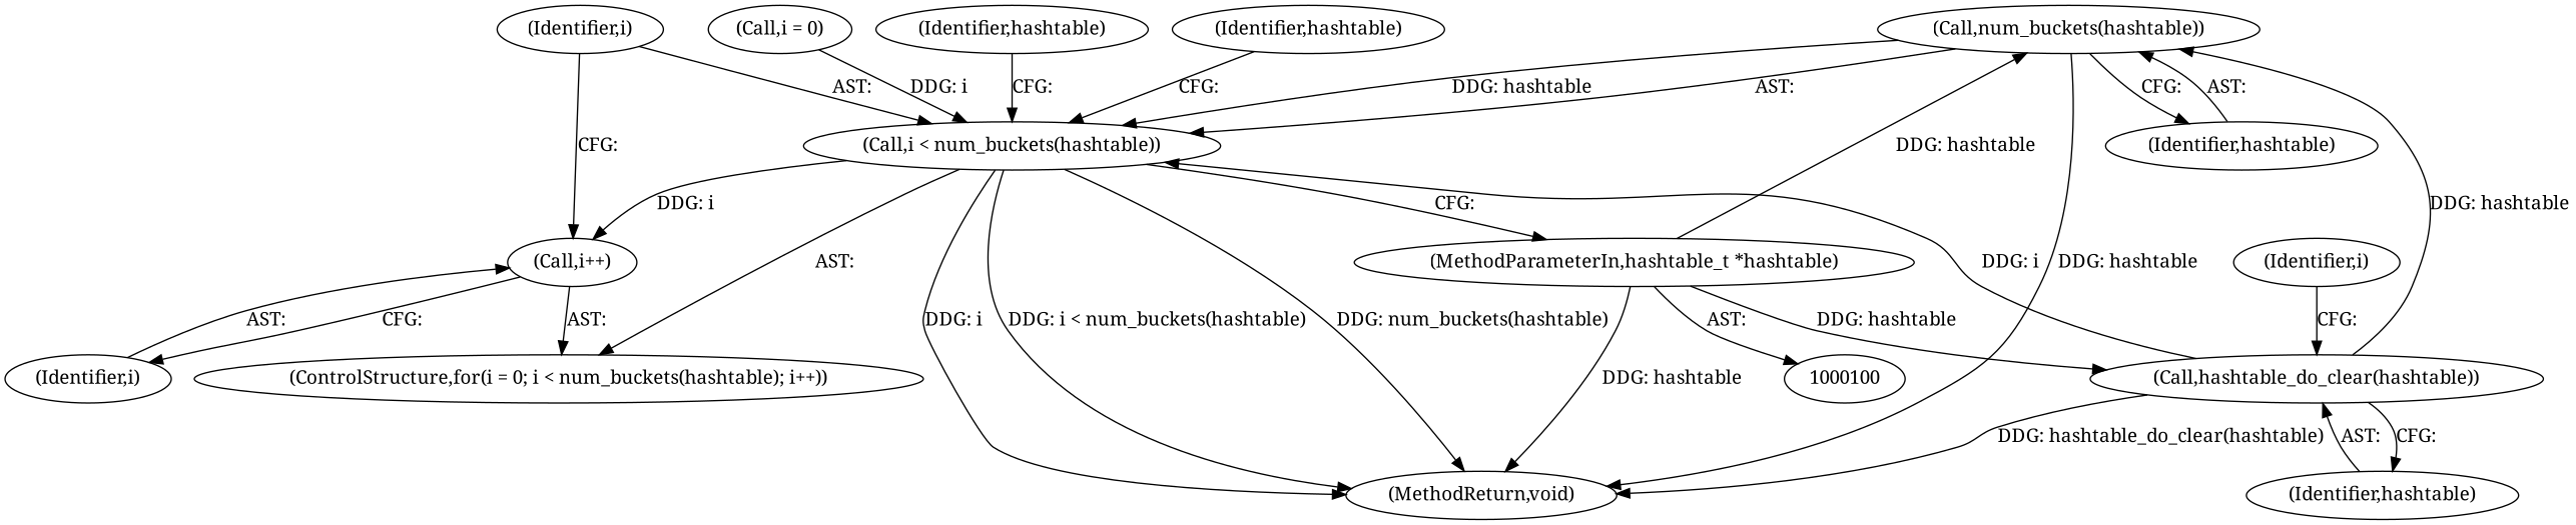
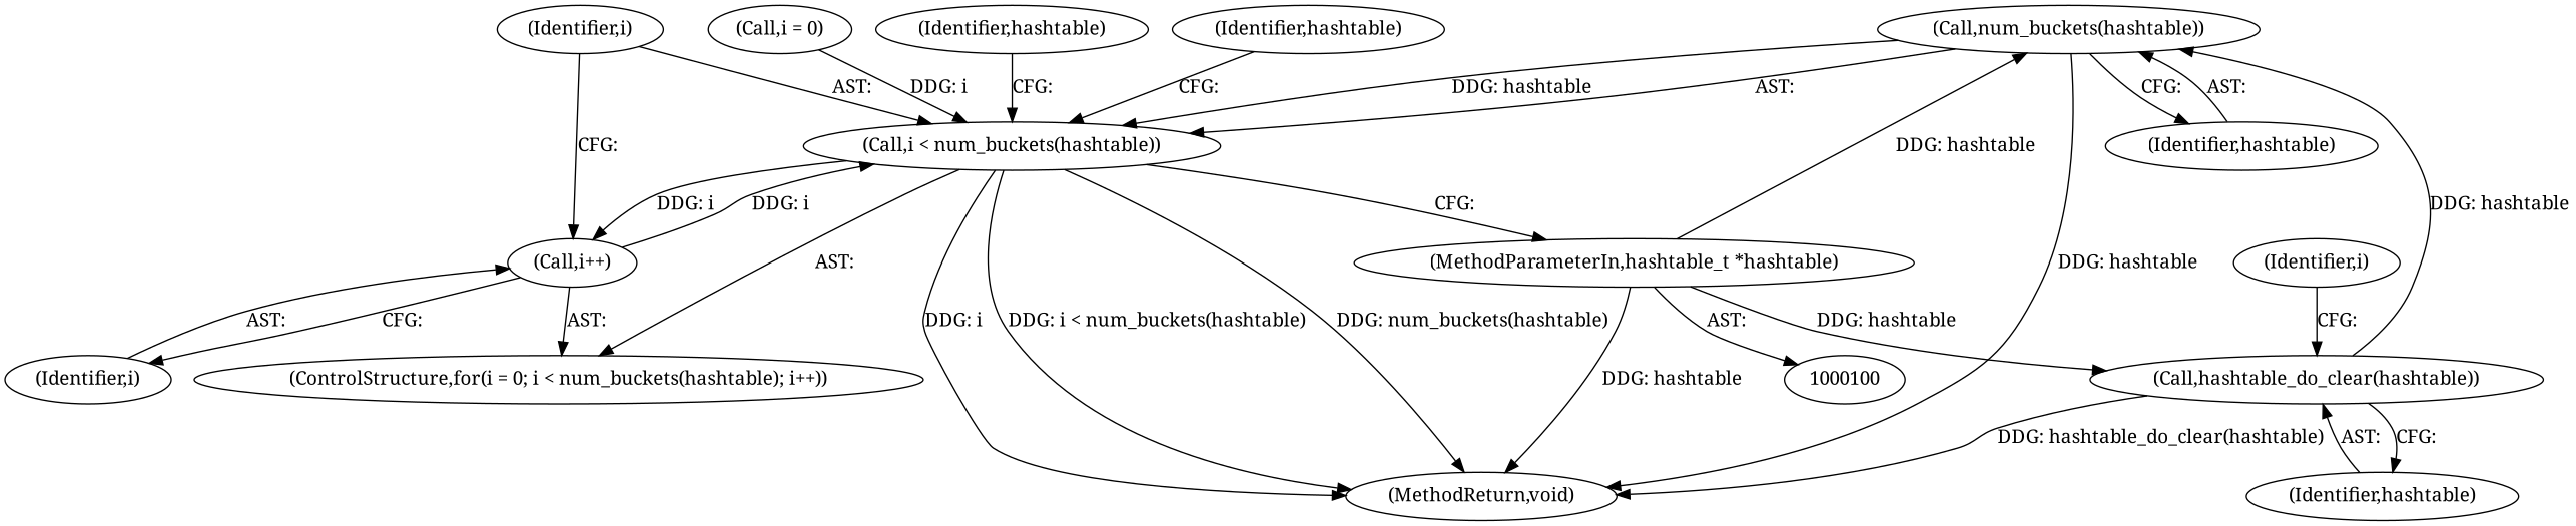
  digraph {
    fontname="Noto Serif"
    node [fontname="Noto Serif"]
    edge [fontname="Noto Serif"]
    n1 [label="(Call,num_buckets(hashtable))"]
    n2 [label="(Call,i < num_buckets(hashtable))"]
    n3 [label="(Identifier,hashtable)"]
    n4 [label="(MethodReturn,void)"]
    n5 [label="(MethodParameterIn,hashtable_t *hashtable)"]
    n6 [label="(Call,i++)"]
    n7 [label="(ControlStructure,for(i = 0; i < num_buckets(hashtable); i++))"]
    n8 [label="(Call,hashtable_do_clear(hashtable))"]
    n9 [label="(Identifier,hashtable)"]
    1000100
    n11 [label="(Identifier,i)"]
    n12 [label="(Identifier,hashtable)"]
    n13 [label="(Identifier,i)"]
    n14 [label="(Call,i = 0)"]
    n15 [label="(Identifier,i)"]
    n16 [label="(Identifier,hashtable)"]
    n1 -> n2 [label="AST: "]
    n1 -> n2 [label="DDG: hashtable"]
    n1 -> n3 [label="CFG: "]
    n1 -> n4 [label="DDG: hashtable"]
    n2 -> n4 [label="DDG: num_buckets(hashtable)"]
    n2 -> n4 [label="DDG: i"]
    n2 -> n4 [label="DDG: i < num_buckets(hashtable)"]
    n2 -> n5 [label="CFG: "]
    n2 -> n6 [label="DDG: i"]
    n2 -> n7 [label="AST: "]
    n3 -> n1 [label="AST: "]
    n5 -> n1 [label="DDG: hashtable"]
    n5 -> n4 [label="DDG: hashtable"]
    n5 -> n8 [label="DDG: hashtable"]
    n5 -> 1000100 [label="AST: "]
-   n8 -> n2 [label="DDG: i"]
+   n6 -> n2 [label="DDG: i"]
    n6 -> n7 [label="AST: "]
    n6 -> n11 [label="CFG: "]
    n8 -> n1 [label="DDG: hashtable"]
    n8 -> n4 [label="DDG: hashtable_do_clear(hashtable)"]
    n8 -> n9 [label="CFG: "]
    n9 -> n8 [label="AST: "]
    n11 -> n6 [label="AST: "]
    n12 -> n2 [label="CFG: "]
    n13 -> n2 [label="AST: "]
    n13 -> n6 [label="CFG: "]
    n14 -> n2 [label="DDG: i"]
    n15 -> n8 [label="CFG: "]
    n16 -> n2 [label="CFG: "]
  }
